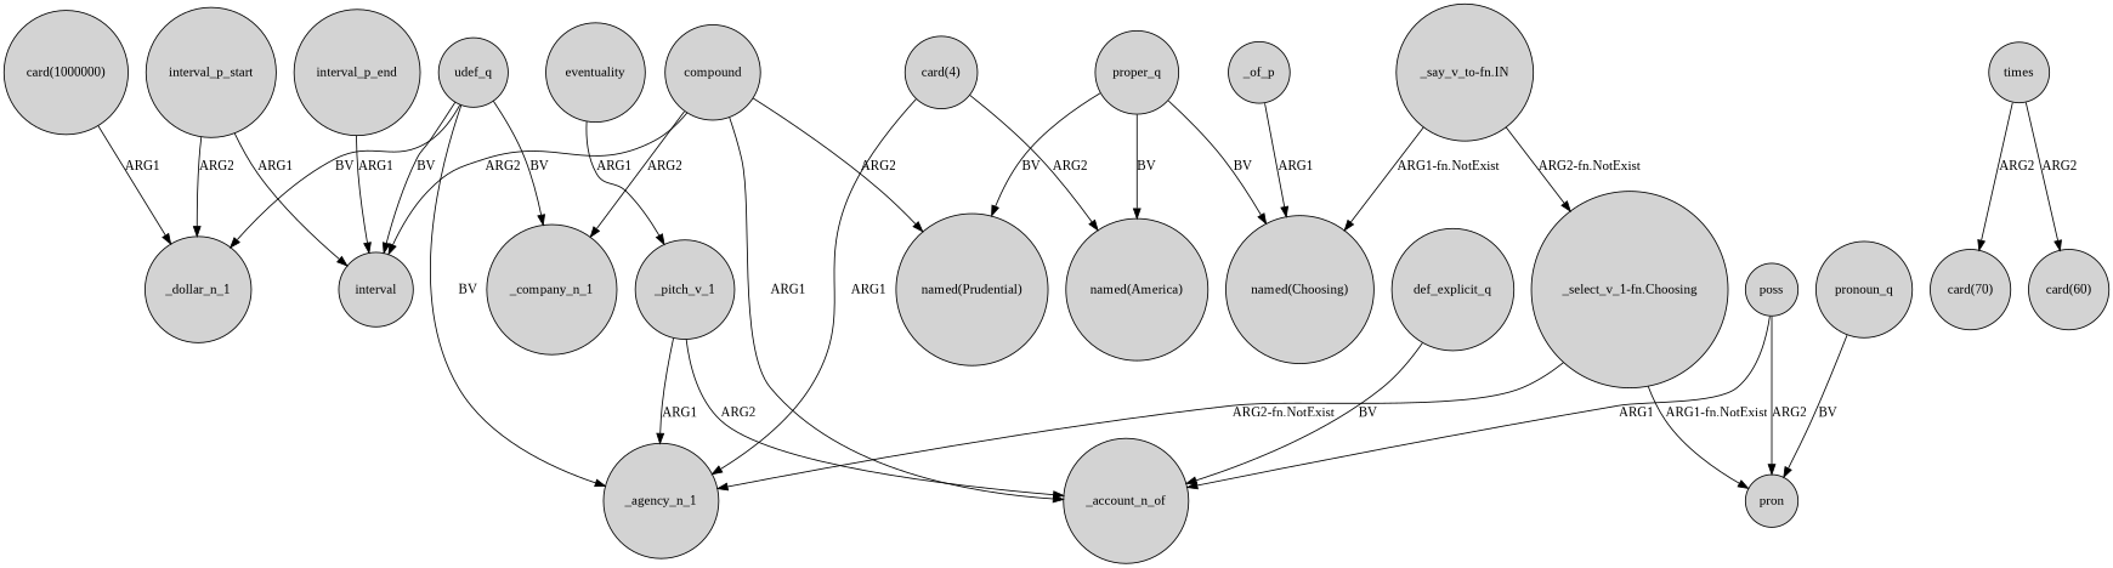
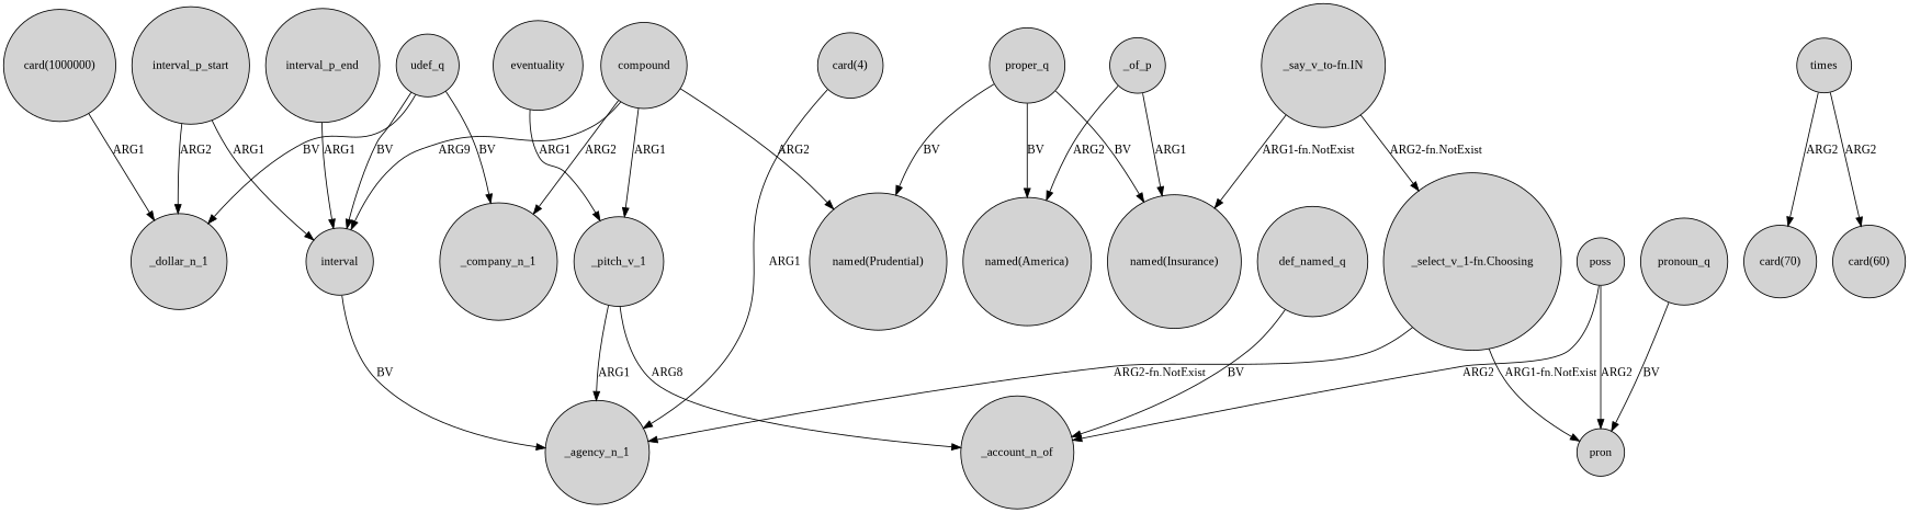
  digraph {
    fontname="Liberation Serif"
    node [fontname="Liberation Serif" shape=circle style=filled]
    edge [fontname="Liberation Serif"]
    udef_q
    _company_n_1
    _dollar_n_1
    interval
    _agency_n_1
    _of_p
-   "named(Insurance)" [label="named(Choosing)"]
+   "named(Insurance)"
    "named(America)"
    "card(1000000)"
    poss
    pron
    _account_n_of
    compound
    "named(Prudential)"
    times
    "card(70)"
    "card(60)"
    "_say_v_to-fn.IN"
    "_select_v_1-fn.Choosing"
    pronoun_q
    interval_p_start
    proper_q
-   def_explicit_q
+   def_explicit_q [label=def_named_q]
    "card(4)"
    _pitch_v_1
    eventuality
    interval_p_end
    udef_q -> _company_n_1 [label=BV]
    udef_q -> _dollar_n_1 [label=BV]
    udef_q -> interval [label=BV]
-   udef_q -> _agency_n_1 [label=BV]
+   interval -> _agency_n_1 [label=BV]
    _of_p -> "named(Insurance)" [label=ARG1]
-   "card(4)" -> "named(America)" [label=ARG2]
+   _of_p -> "named(America)" [label=ARG2]
    "card(1000000)" -> _dollar_n_1 [label=ARG1]
    poss -> pron [label=ARG2]
-   poss -> _account_n_of [label=ARG1]
+   poss -> _account_n_of [label=ARG2]
    compound -> _company_n_1 [label=ARG2]
-   compound -> interval [label=ARG2]
-   compound -> _account_n_of [label=ARG1]
+   compound -> interval [label=ARG9]
+   compound -> _pitch_v_1 [label=ARG1]
    compound -> "named(Prudential)" [label=ARG2]
    times -> "card(70)" [label=ARG2]
    times -> "card(60)" [label=ARG2]
    "_say_v_to-fn.IN" -> "named(Insurance)" [label="ARG1-fn.NotExist"]
    "_say_v_to-fn.IN" -> "_select_v_1-fn.Choosing" [label="ARG2-fn.NotExist"]
    "_select_v_1-fn.Choosing" -> _agency_n_1 [label="ARG2-fn.NotExist"]
    "_select_v_1-fn.Choosing" -> pron [label="ARG1-fn.NotExist"]
    pronoun_q -> pron [label=BV]
    interval_p_start -> _dollar_n_1 [label=ARG2]
    interval_p_start -> interval [label=ARG1]
    proper_q -> "named(Insurance)" [label=BV]
    proper_q -> "named(America)" [label=BV]
    proper_q -> "named(Prudential)" [label=BV]
    def_explicit_q -> _account_n_of [label=BV]
    "card(4)" -> _agency_n_1 [label=ARG1]
    _pitch_v_1 -> _agency_n_1 [label=ARG1]
-   _pitch_v_1 -> _account_n_of [label=ARG2]
+   _pitch_v_1 -> _account_n_of [label=ARG8]
    eventuality -> _pitch_v_1 [label=ARG1]
    interval_p_end -> interval [label=ARG1]
  }
